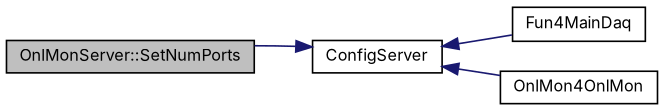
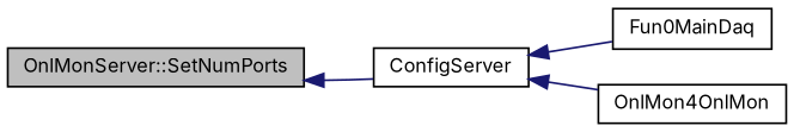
  digraph {
    fontname=Inter
    rankdir=LR
    node [color=black fontname=Inter fontsize=10 shape=record]
    edge [color=midnightblue dir=back fontname=Inter fontsize=10 labelfontname=FreeSans labelfontsize=10 style=solid]
    n1 [fillcolor=grey75 fontcolor=black height=0.2 label="OnlMonServer::SetNumPorts" style=filled width=0.4]
    n2 [height=0.2 label=ConfigServer width=0.4]
-   n3 [height=0.2 label=Fun4MainDaq width=0.4]
+   n3 [height=0.2 label=Fun0MainDaq width=0.4]
    n4 [height=0.2 label=OnlMon4OnlMon width=0.4]
-   n2 -> n1
+   n1 -> n2
    n2 -> n3
    n2 -> n4
  }
